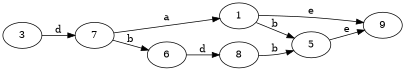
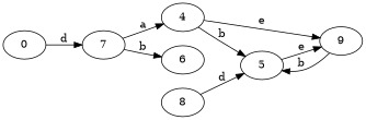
  strict digraph {
    rankdir=LR
-   0 [label=3]
+   0
    7
-   1
+   1 [label=4]
    6
    5
    9
    8
    0 -> 7 [label=d]
    7 -> 1 [label=a]
    7 -> 6 [label=b]
    1 -> 5 [label=b]
    1 -> 9 [label=e]
-   6 -> 8 [label=d]
    5 -> 9 [label=e]
-   8 -> 5 [label=b]
+   9 -> 5 [label=b]
+   8 -> 5 [label=d]
  }
